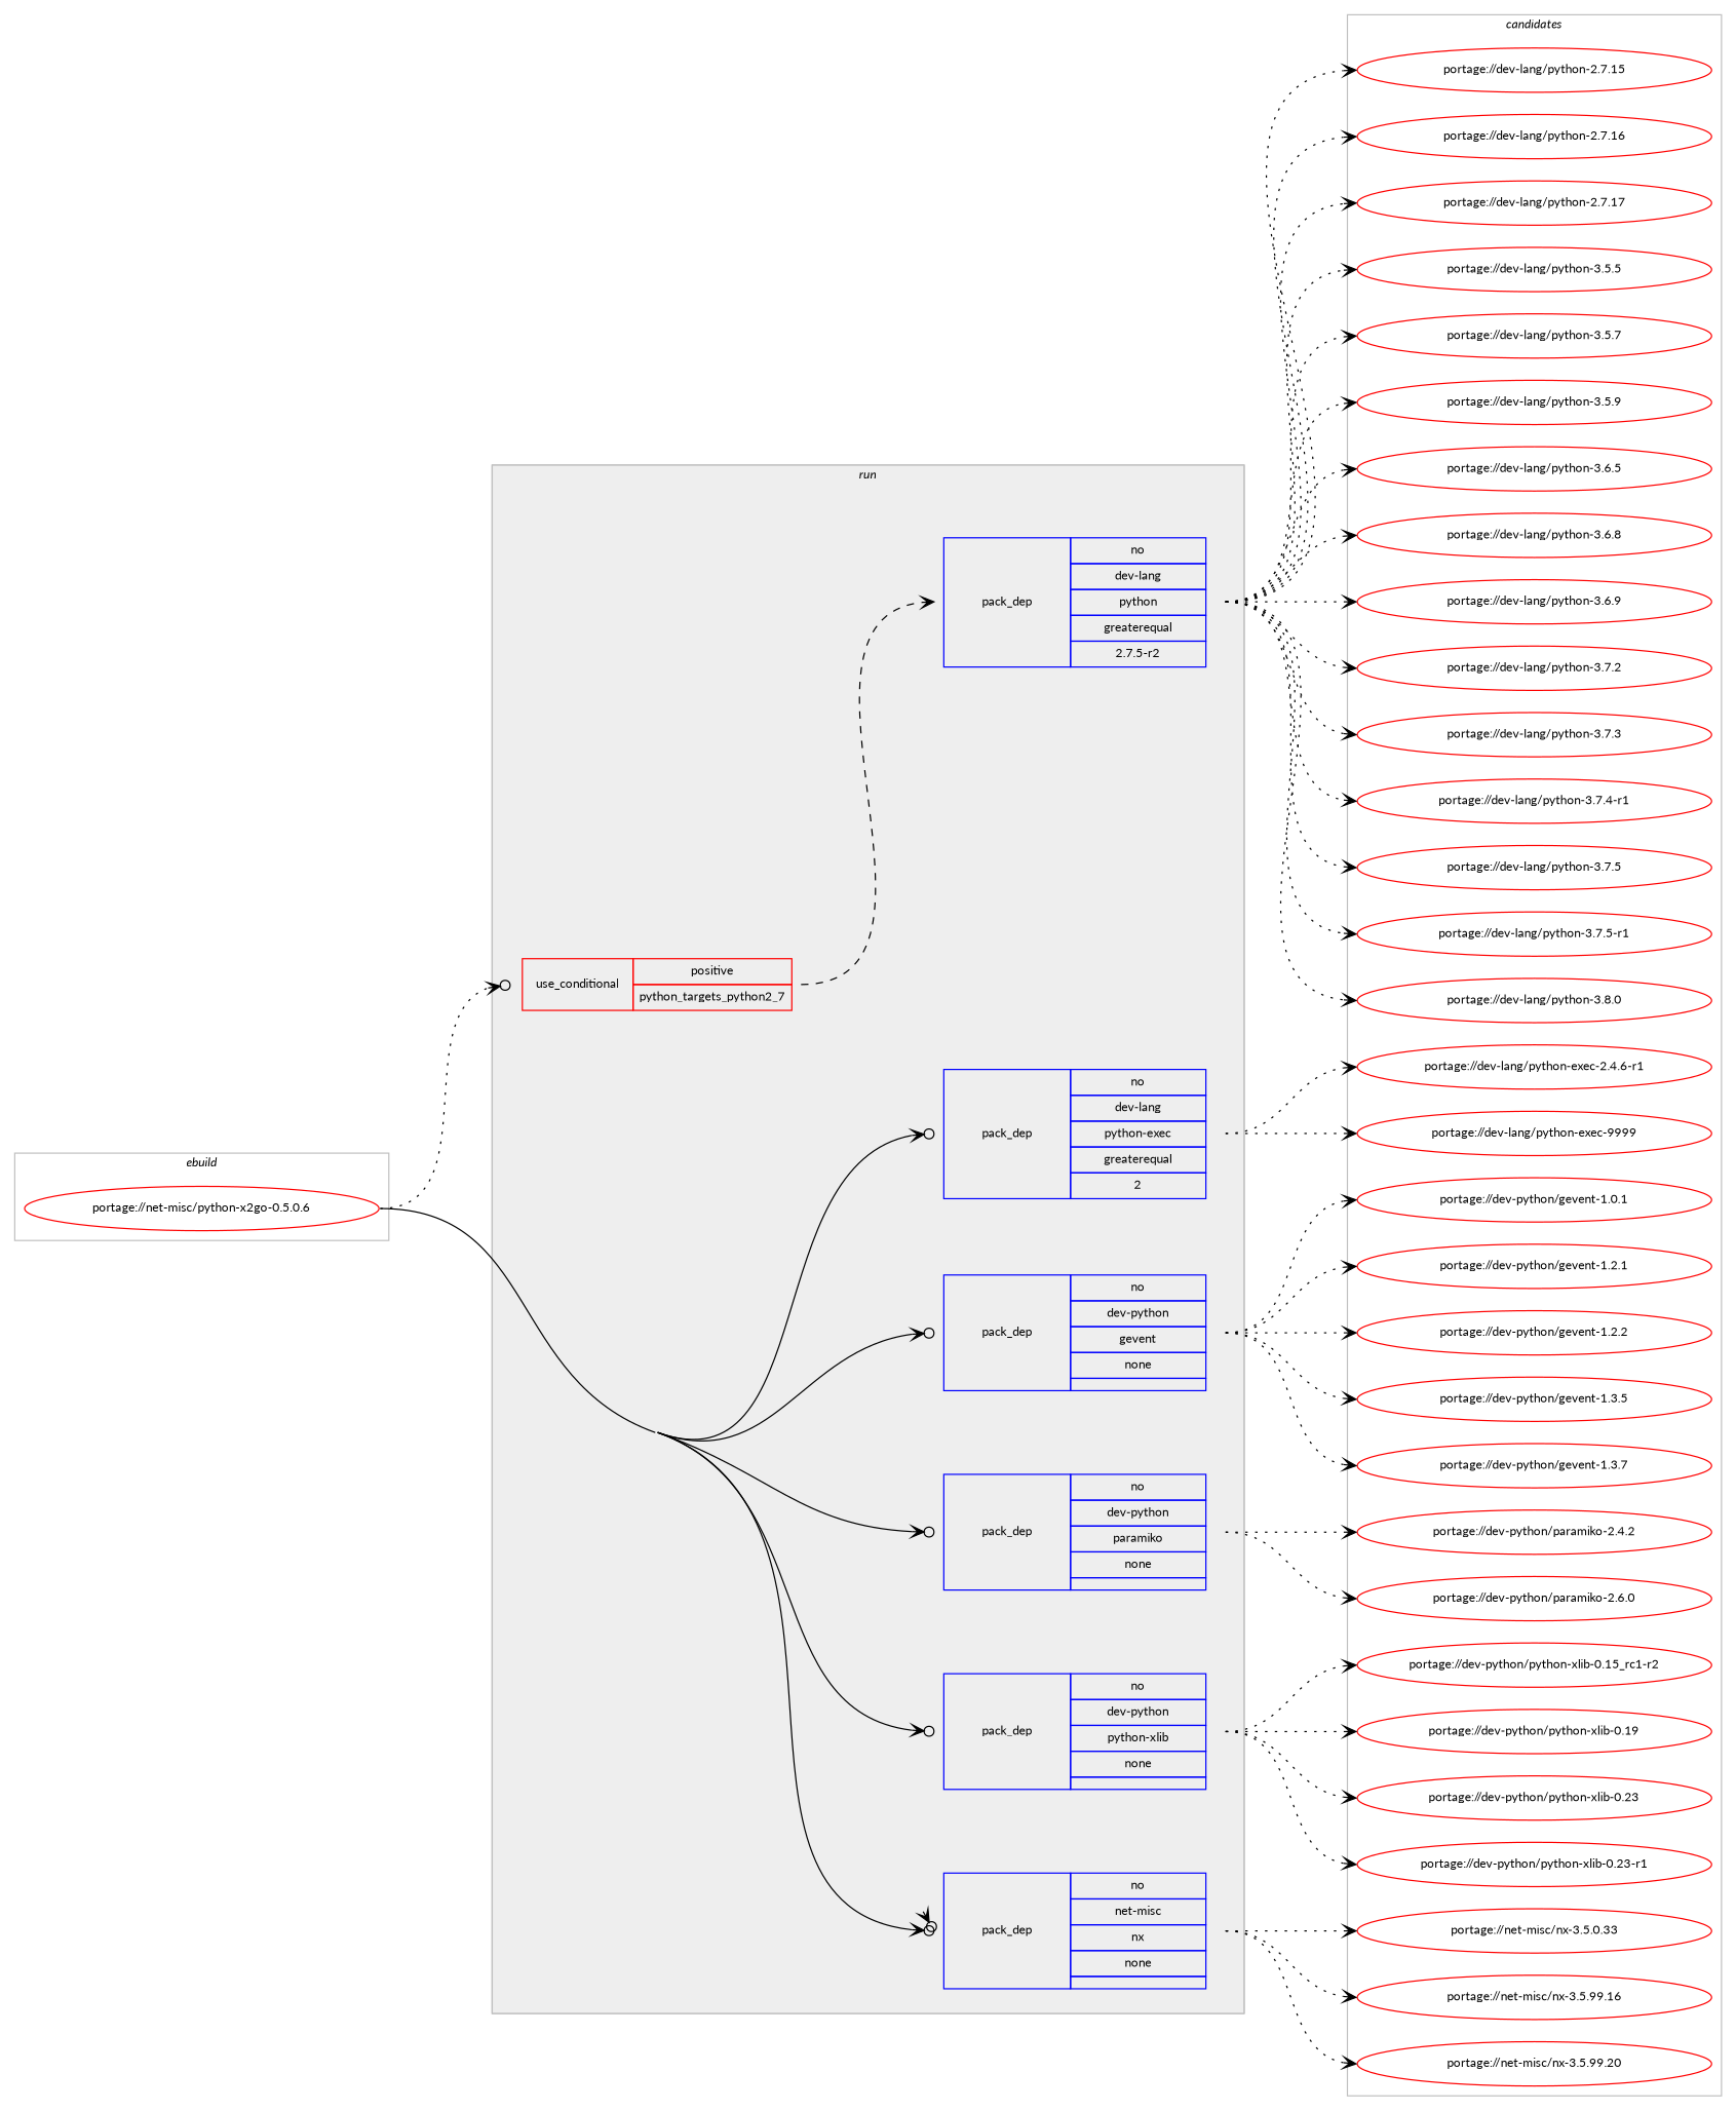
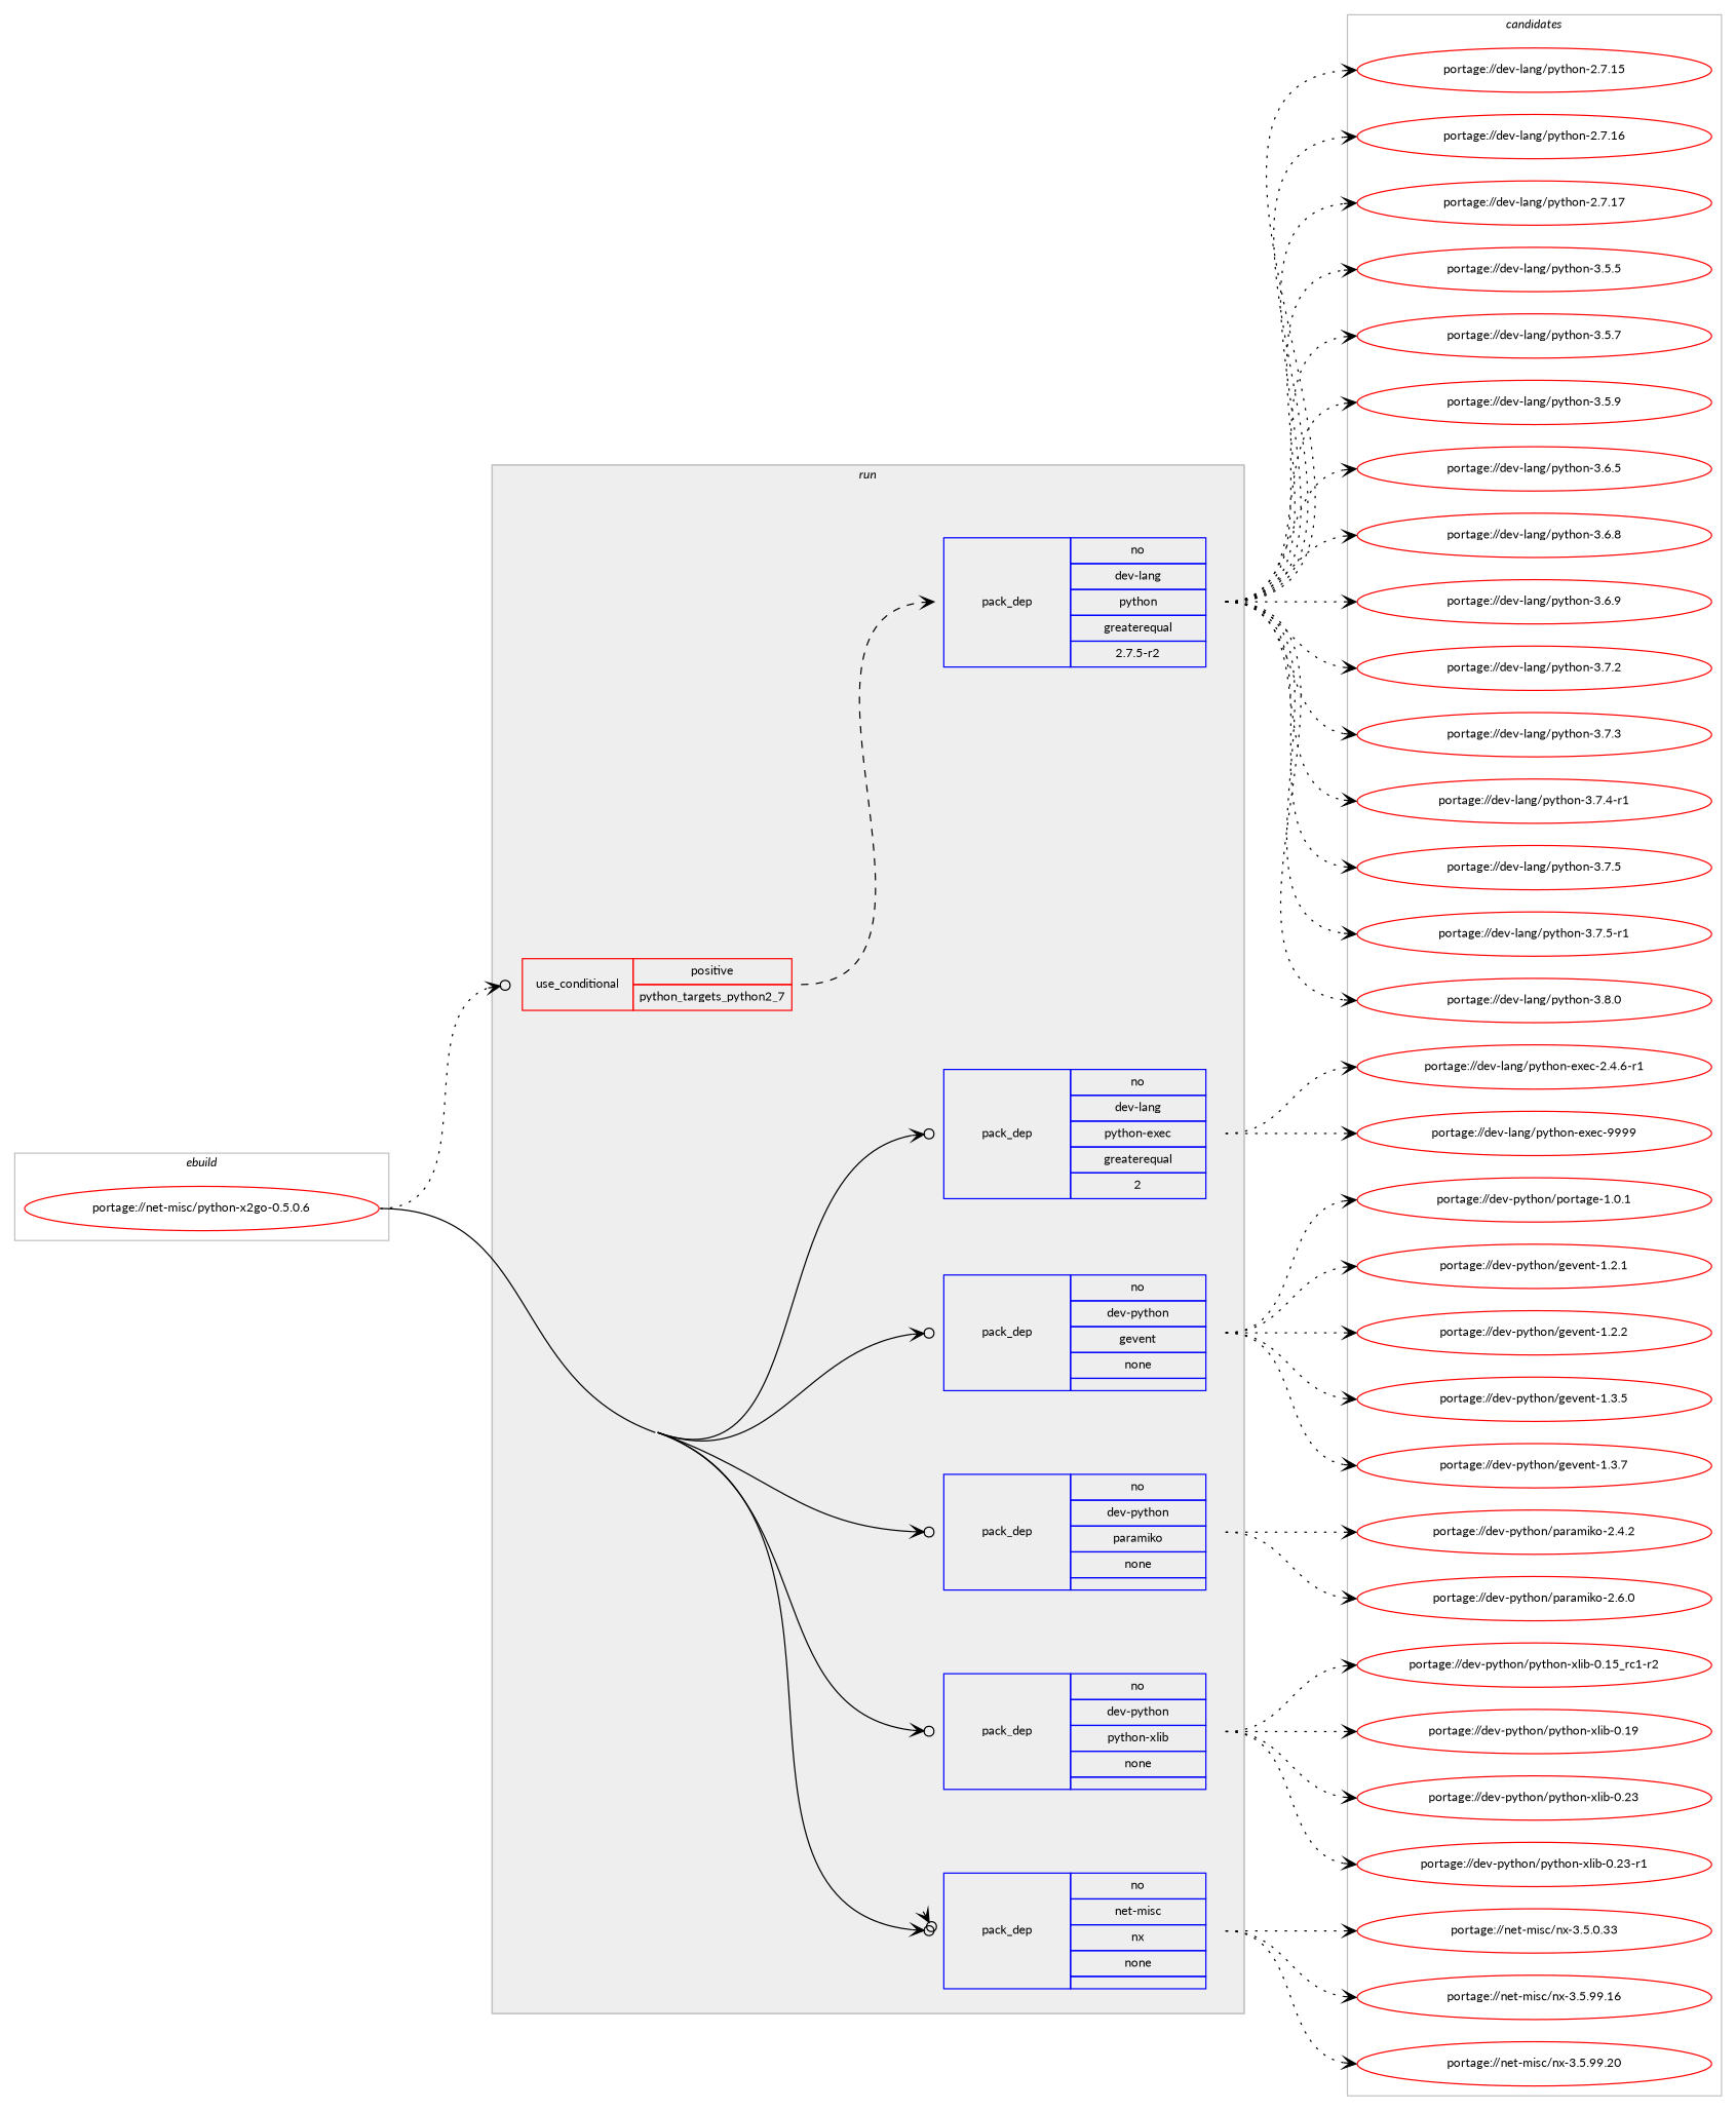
  digraph {
    compound=true
    concentrate=true
    fontname=Lato
    fontsize=10
    newrank=true
    rankdir=LR
    ranksep=1.5
    node [color=red fontname=Lato fontsize=10]
    edge [arrowhead=vee fontname=Lato headport=w style=dotted tailport=e weight=100]
    n1 [label="portage://net-misc/python-x2go-0.5.0.6" width=4]
    n2 [color=blue label=<<TABLE BORDER="0" CELLBORDER="1" CELLSPACING="0" CELLPADDING="4" WIDTH="220"><TR><TD ROWSPAN="6" CELLPADDING="30">pack_dep</TD></TR><TR><TD WIDTH="110">no</TD></TR><TR><TD>dev-lang</TD></TR><TR><TD>python</TD></TR><TR><TD>greaterequal</TD></TR><TR><TD>2.7.5-r2</TD></TR></TABLE>> shape=none]
    n3 [label=<<TABLE BORDER="0" CELLBORDER="1" CELLSPACING="0" CELLPADDING="4"><TR><TD ROWSPAN="3" CELLPADDING="10">use_conditional</TD></TR><TR><TD>positive</TD></TR><TR><TD>python_targets_python2_7</TD></TR></TABLE>> shape=none]
    n4 [color=blue label=<<TABLE BORDER="0" CELLBORDER="1" CELLSPACING="0" CELLPADDING="4" WIDTH="220"><TR><TD ROWSPAN="6" CELLPADDING="30">pack_dep</TD></TR><TR><TD WIDTH="110">no</TD></TR><TR><TD>dev-lang</TD></TR><TR><TD>python-exec</TD></TR><TR><TD>greaterequal</TD></TR><TR><TD>2</TD></TR></TABLE>> shape=none]
    n5 [color=blue label=<<TABLE BORDER="0" CELLBORDER="1" CELLSPACING="0" CELLPADDING="4" WIDTH="220"><TR><TD ROWSPAN="6" CELLPADDING="30">pack_dep</TD></TR><TR><TD WIDTH="110">no</TD></TR><TR><TD>dev-python</TD></TR><TR><TD>gevent</TD></TR><TR><TD>none</TD></TR><TR><TD></TD></TR></TABLE>> shape=none]
    n6 [color=blue label=<<TABLE BORDER="0" CELLBORDER="1" CELLSPACING="0" CELLPADDING="4" WIDTH="220"><TR><TD ROWSPAN="6" CELLPADDING="30">pack_dep</TD></TR><TR><TD WIDTH="110">no</TD></TR><TR><TD>dev-python</TD></TR><TR><TD>paramiko</TD></TR><TR><TD>none</TD></TR><TR><TD></TD></TR></TABLE>> shape=none]
    n7 [color=blue label=<<TABLE BORDER="0" CELLBORDER="1" CELLSPACING="0" CELLPADDING="4" WIDTH="220"><TR><TD ROWSPAN="6" CELLPADDING="30">pack_dep</TD></TR><TR><TD WIDTH="110">no</TD></TR><TR><TD>dev-python</TD></TR><TR><TD>python-xlib</TD></TR><TR><TD>none</TD></TR><TR><TD></TD></TR></TABLE>> shape=none]
    n8 [color=blue label=<<TABLE BORDER="0" CELLBORDER="1" CELLSPACING="0" CELLPADDING="4" WIDTH="220"><TR><TD ROWSPAN="6" CELLPADDING="30">pack_dep</TD></TR><TR><TD WIDTH="110">no</TD></TR><TR><TD>net-misc</TD></TR><TR><TD>nx</TD></TR><TR><TD>none</TD></TR><TR><TD></TD></TR></TABLE>> shape=none]
    n9 [label="portage://dev-lang/python-2.7.15" width=4]
    n10 [label="portage://dev-lang/python-2.7.16" width=4]
    n11 [label="portage://dev-lang/python-2.7.17" width=4]
    n12 [label="portage://dev-lang/python-3.5.5" width=4]
    n13 [label="portage://dev-lang/python-3.5.7" width=4]
    n14 [label="portage://dev-lang/python-3.5.9" width=4]
    n15 [label="portage://dev-lang/python-3.6.5" width=4]
    n16 [label="portage://dev-lang/python-3.6.8" width=4]
    n17 [label="portage://dev-lang/python-3.6.9" width=4]
    n18 [label="portage://dev-lang/python-3.7.2" width=4]
    n19 [label="portage://dev-lang/python-3.7.3" width=4]
    n20 [label="portage://dev-lang/python-3.7.4-r1" width=4]
    n21 [label="portage://dev-lang/python-3.7.5" width=4]
    n22 [label="portage://dev-lang/python-3.7.5-r1" width=4]
    n23 [label="portage://dev-lang/python-3.8.0" width=4]
    n24 [label="portage://dev-lang/python-exec-2.4.6-r1" width=4]
    n25 [label="portage://dev-lang/python-exec-9999" width=4]
-   n26 [label="portage://dev-python/gevent-1.0.1" width=4]
+   n26 [label="portage://dev-python/portage-1.0.1" width=4]
    n27 [label="portage://dev-python/gevent-1.2.1" width=4]
    n28 [label="portage://dev-python/gevent-1.2.2" width=4]
    n29 [label="portage://dev-python/gevent-1.3.5" width=4]
    n30 [label="portage://dev-python/gevent-1.3.7" width=4]
    n31 [label="portage://dev-python/paramiko-2.4.2" width=4]
    n32 [label="portage://dev-python/paramiko-2.6.0" width=4]
    n33 [label="portage://dev-python/python-xlib-0.15_rc1-r2" width=4]
    n34 [label="portage://dev-python/python-xlib-0.19" width=4]
    n35 [label="portage://dev-python/python-xlib-0.23" width=4]
    n36 [label="portage://dev-python/python-xlib-0.23-r1" width=4]
    n37 [label="portage://net-misc/nx-3.5.0.33" width=4]
    n38 [label="portage://net-misc/nx-3.5.99.16" width=4]
    n39 [label="portage://net-misc/nx-3.5.99.20" width=4]
    subgraph cluster_1 {
      color=gray
      label=<<i>ebuild</i>>
      rank=same
      n1
    }
    subgraph cluster_2 {
      color=gray
      label=<<i>dependencies</i>>
      subgraph cluster_3 {
        color=gray
        fillcolor="#eeeeee"
        label=<<i>compile</i>>
        style=filled
      }
      subgraph cluster_4 {
        color=gray
        fillcolor="#eeeeee"
        label=<<i>compile and run</i>>
        style=filled
        subgraph sub_5 {
          color=gray
          fillcolor="#eeeeee"
          label=<<i>compile and run</i>>
          style=filled
          n3
          subgraph sub_6 {
            color=gray
            fillcolor="#eeeeee"
            label=<<i>compile and run</i>>
            style=filled
            n2
          }
        }
        subgraph sub_7 {
          color=gray
          fillcolor="#eeeeee"
          label=<<i>compile and run</i>>
          style=filled
          n4
        }
        subgraph sub_8 {
          color=gray
          fillcolor="#eeeeee"
          label=<<i>compile and run</i>>
          style=filled
          n5
        }
        subgraph sub_9 {
          color=gray
          fillcolor="#eeeeee"
          label=<<i>compile and run</i>>
          style=filled
          n6
        }
        subgraph sub_10 {
          color=gray
          fillcolor="#eeeeee"
          label=<<i>compile and run</i>>
          style=filled
          n7
        }
        subgraph sub_11 {
          color=gray
          fillcolor="#eeeeee"
          label=<<i>compile and run</i>>
          style=filled
          n8
        }
      }
      subgraph cluster_12 {
        color=gray
        fillcolor="#eeeeee"
        label=<<i>run</i>>
        style=filled
      }
    }
    subgraph cluster_13 {
      color=gray
      label=<<i>candidates</i>>
      rank=same
      subgraph sub_14 {
        color=black
        label=<<i>candidates</i>>
        nodesep=1
        rank=same
        n9
        n10
        n11
        n12
        n13
        n14
        n15
        n16
        n17
        n18
        n19
        n20
        n21
        n22
        n23
      }
      subgraph sub_15 {
        color=black
        label=<<i>candidates</i>>
        nodesep=1
        rank=same
        n24
        n25
      }
      subgraph sub_16 {
        color=black
        label=<<i>candidates</i>>
        nodesep=1
        rank=same
        n26
        n27
        n28
        n29
        n30
      }
      subgraph sub_17 {
        color=black
        label=<<i>candidates</i>>
        nodesep=1
        rank=same
        n31
        n32
      }
      subgraph sub_18 {
        color=black
        label=<<i>candidates</i>>
        nodesep=1
        rank=same
        n33
        n34
        n35
        n36
      }
      subgraph sub_19 {
        color=black
        label=<<i>candidates</i>>
        nodesep=1
        rank=same
        n37
        n38
        n39
      }
    }
    n1 -> n3 [arrowhead=odotvee weight=20]
    n1 -> n4 [arrowhead=odotvee style=solid weight=20]
    n1 -> n5 [arrowhead=odotvee style=solid weight=20]
    n1 -> n6 [arrowhead=odotvee style=solid weight=20]
    n1 -> n7 [arrowhead=odotvee style=solid weight=20]
    n1 -> n8 [arrowhead=odotvee style=solid weight=20]
    n2 -> n9
    n2 -> n10
    n2 -> n11
    n2 -> n12
    n2 -> n13
    n2 -> n14
    n2 -> n15
    n2 -> n16
    n2 -> n17
    n2 -> n18
    n2 -> n19
    n2 -> n20
    n2 -> n21
    n2 -> n22
    n2 -> n23
    n3 -> n2 [style=dashed weight=20]
    n4 -> n24
    n4 -> n25
    n5 -> n26
    n5 -> n27
    n5 -> n28
    n5 -> n29
    n5 -> n30
    n6 -> n31
    n6 -> n32
    n7 -> n33
    n7 -> n34
    n7 -> n35
    n7 -> n36
    n8 -> n37
    n8 -> n38
    n8 -> n39
  }
